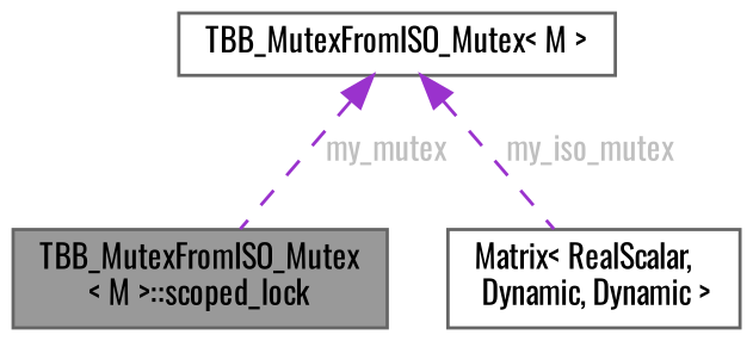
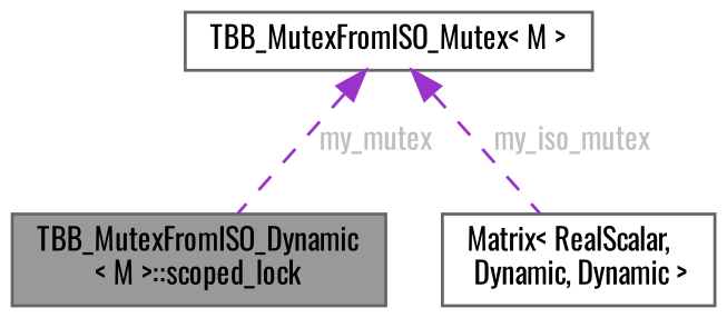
  digraph {
    fontname=Oswald
    node [color=gray40 fillcolor=white fontname=Oswald fontsize=10 shape=box style=filled]
    edge [color=darkorchid3 dir=back fontcolor=grey fontname=Oswald fontsize=10 labelfontname=Helvetica labelfontsize=10 style=dashed]
-   n1 [fillcolor=grey60 fontcolor=black height=0.2 label="TBB_MutexFromISO_Mutex\l\< M \>::scoped_lock" width=0.4]
+   n1 [fillcolor=grey60 fontcolor=black height=0.2 label="TBB_MutexFromISO_Dynamic\l\< M \>::scoped_lock" width=0.4]
    n2 [height=0.2 label="TBB_MutexFromISO_Mutex\< M \>" width=0.4]
    n3 [height=0.2 label="Matrix\< RealScalar,\l Dynamic, Dynamic \>" width=0.4]
    n2 -> n1 [label=" my_mutex"]
    n2 -> n3 [label=" my_iso_mutex"]
  }
